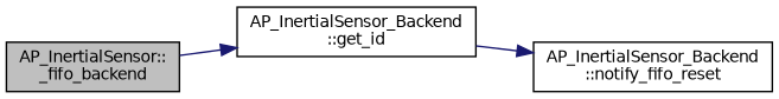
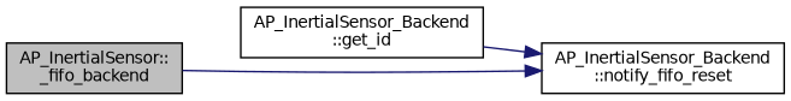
  digraph {
    rankdir=LR
    node [color=black fillcolor=white fontname=Helvetica fontsize=10 shape=record style=filled]
    edge [color=midnightblue fontname=Helvetica fontsize=10 labelfontname=Helvetica labelfontsize=10 style=solid]
    n1 [fillcolor=grey75 fontcolor=black height=0.2 label="AP_InertialSensor::\l_fifo_backend" width=0.4]
    n2 [height=0.2 label="AP_InertialSensor_Backend\l::get_id" width=0.4]
    n3 [height=0.2 label="AP_InertialSensor_Backend\l::notify_fifo_reset" width=0.4]
-   n1 -> n2
+   n1 -> n3
    n2 -> n3
  }
